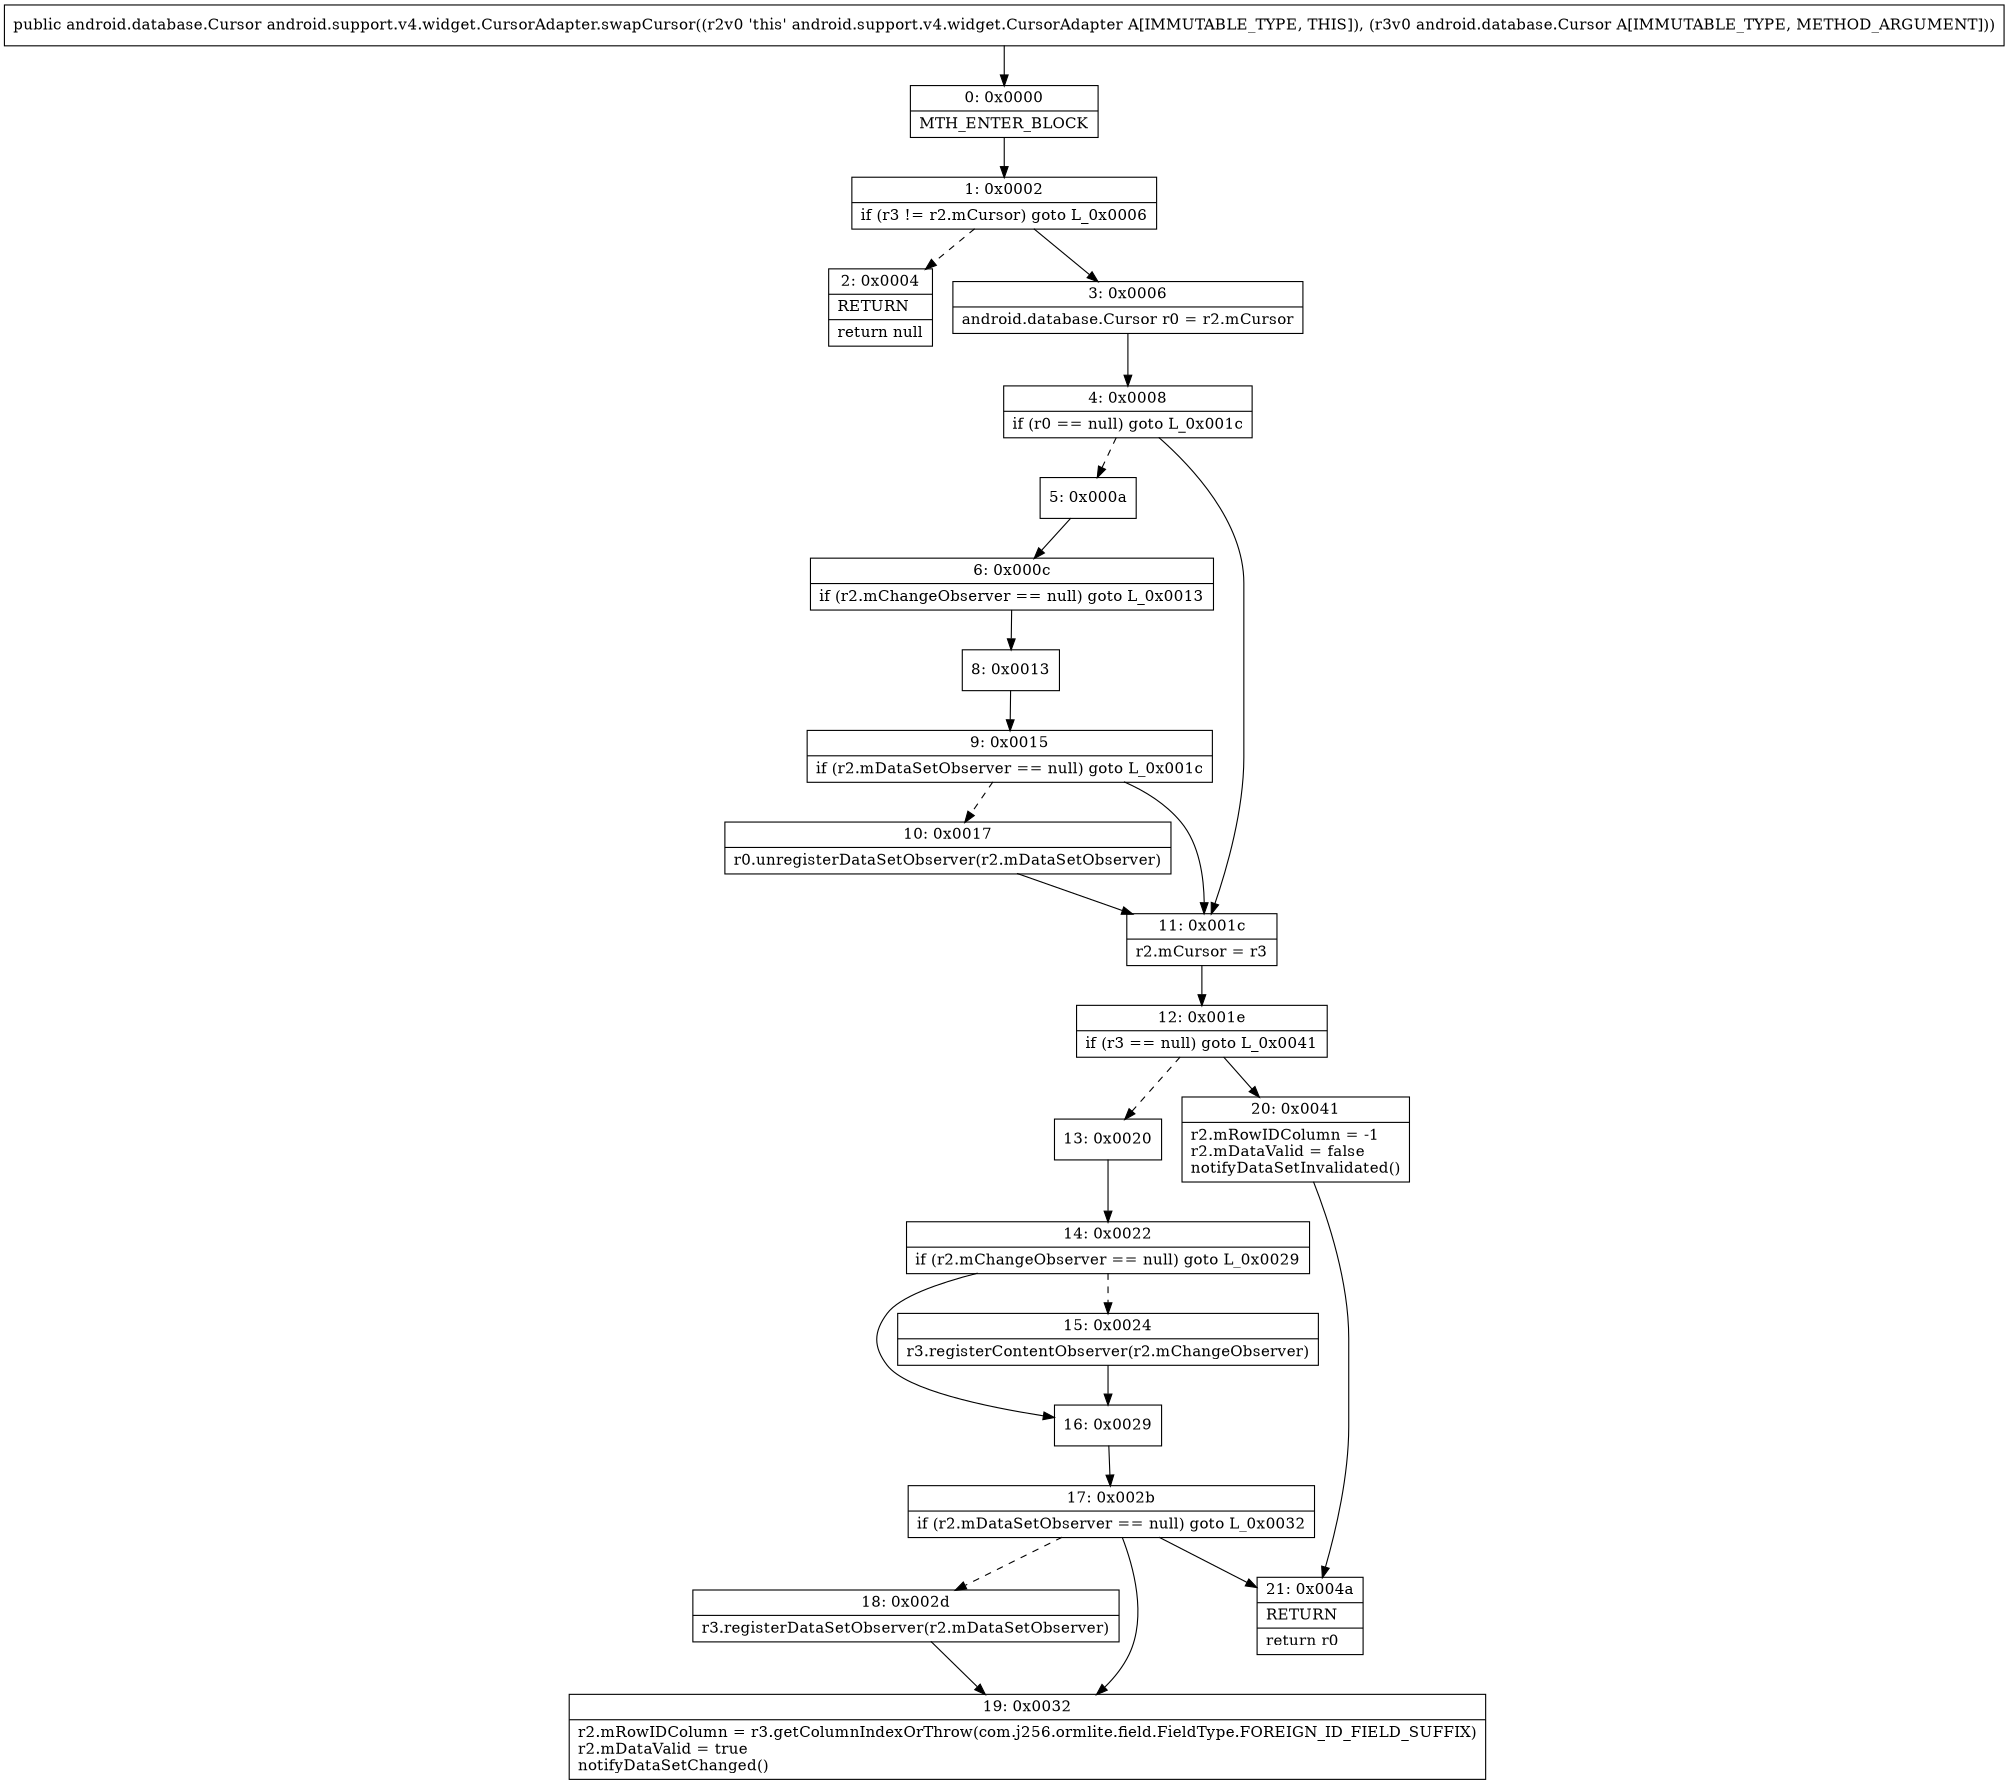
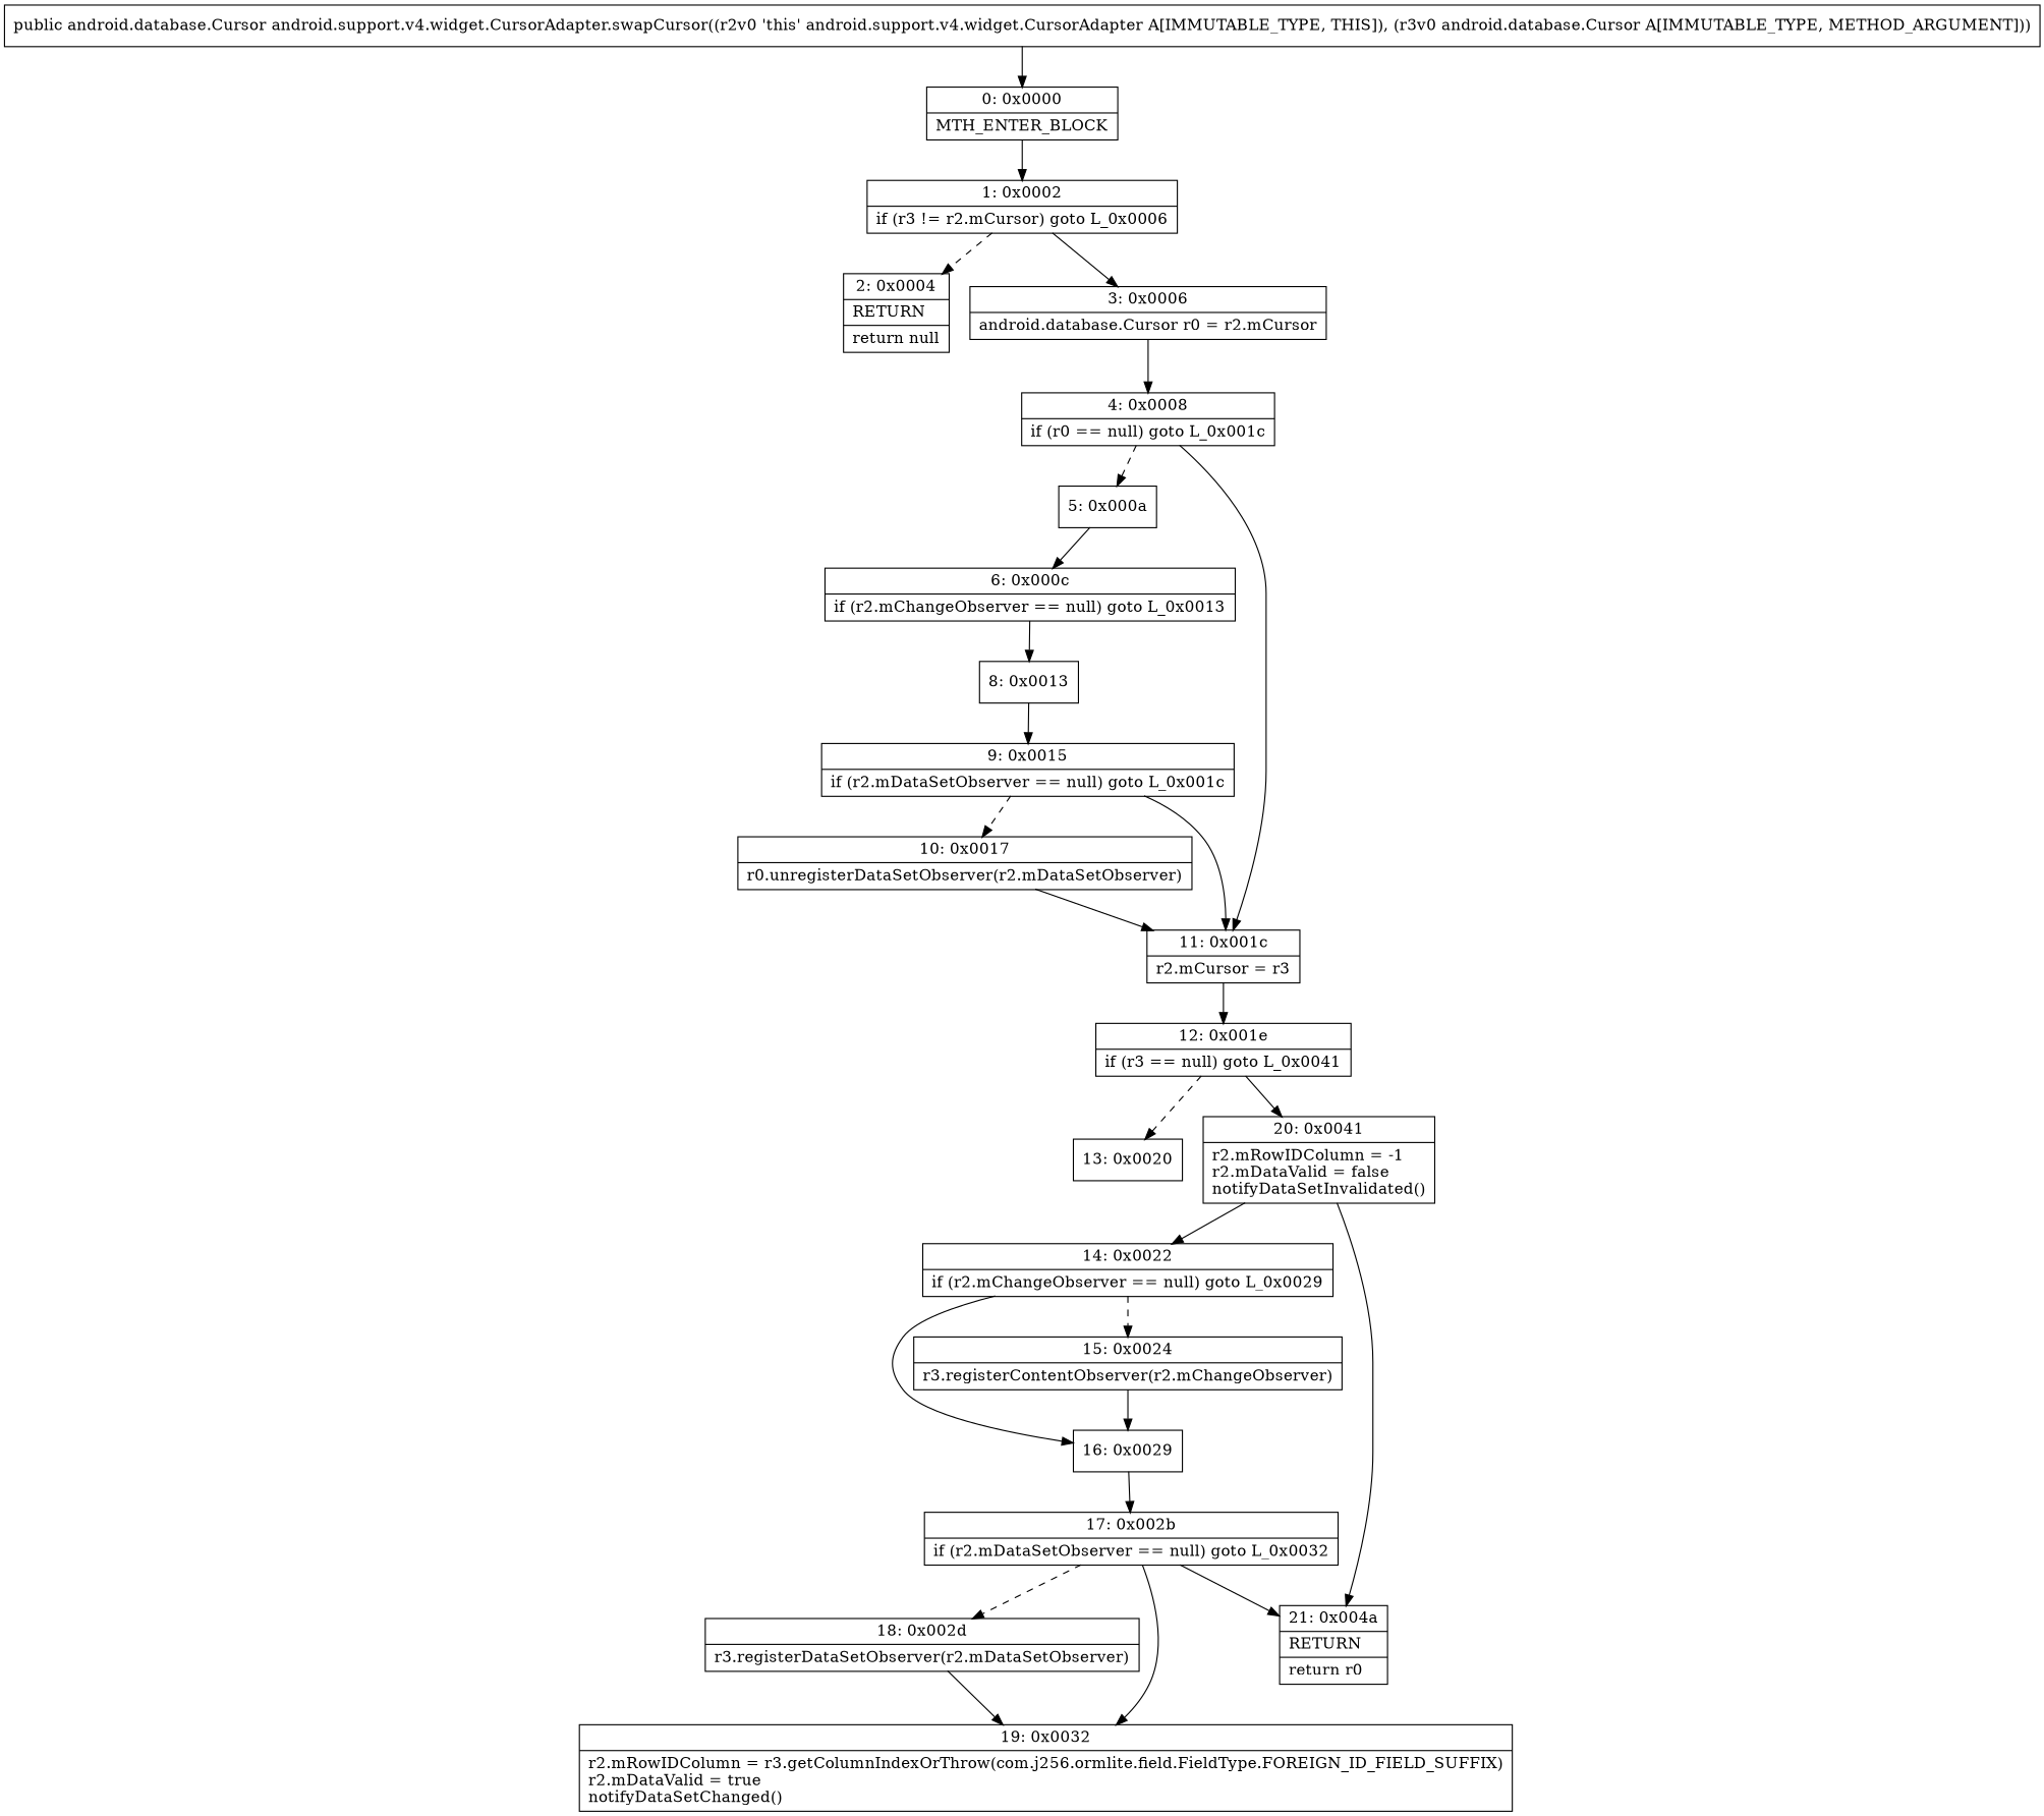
  digraph {
    node [shape=record]
    n1 [label="{0\:\ 0x0000|MTH_ENTER_BLOCK\l}"]
    n2 [label="{1\:\ 0x0002|if (r3 != r2.mCursor) goto L_0x0006\l}"]
    n3 [label="{2\:\ 0x0004|RETURN\l|return null\l}"]
    n4 [label="{3\:\ 0x0006|android.database.Cursor r0 = r2.mCursor\l}"]
    n5 [label="{4\:\ 0x0008|if (r0 == null) goto L_0x001c\l}"]
    n6 [label="{5\:\ 0x000a}"]
    n7 [label="{11\:\ 0x001c|r2.mCursor = r3\l}"]
    n8 [label="{6\:\ 0x000c|if (r2.mChangeObserver == null) goto L_0x0013\l}"]
    n9 [label="{12\:\ 0x001e|if (r3 == null) goto L_0x0041\l}"]
    n10 [label="{8\:\ 0x0013}"]
    n11 [label="{9\:\ 0x0015|if (r2.mDataSetObserver == null) goto L_0x001c\l}"]
    n12 [label="{10\:\ 0x0017|r0.unregisterDataSetObserver(r2.mDataSetObserver)\l}"]
    n13 [label="{13\:\ 0x0020}"]
    n14 [label="{20\:\ 0x0041|r2.mRowIDColumn = \-1\lr2.mDataValid = false\lnotifyDataSetInvalidated()\l}"]
    n15 [label="{14\:\ 0x0022|if (r2.mChangeObserver == null) goto L_0x0029\l}"]
    n16 [label="{21\:\ 0x004a|RETURN\l|return r0\l}"]
    n17 [label="{15\:\ 0x0024|r3.registerContentObserver(r2.mChangeObserver)\l}"]
    n18 [label="{16\:\ 0x0029}"]
    n19 [label="{17\:\ 0x002b|if (r2.mDataSetObserver == null) goto L_0x0032\l}"]
    n20 [label="{18\:\ 0x002d|r3.registerDataSetObserver(r2.mDataSetObserver)\l}"]
    n21 [label="{19\:\ 0x0032|r2.mRowIDColumn = r3.getColumnIndexOrThrow(com.j256.ormlite.field.FieldType.FOREIGN_ID_FIELD_SUFFIX)\lr2.mDataValid = true\lnotifyDataSetChanged()\l}"]
    n22 [label="{public android.database.Cursor android.support.v4.widget.CursorAdapter.swapCursor((r2v0 'this' android.support.v4.widget.CursorAdapter A[IMMUTABLE_TYPE, THIS]), (r3v0 android.database.Cursor A[IMMUTABLE_TYPE, METHOD_ARGUMENT])) }"]
    n1 -> n2
    n2 -> n3 [style=dashed]
    n2 -> n4
    n4 -> n5
    n5 -> n6 [style=dashed]
    n5 -> n7
    n6 -> n8
    n7 -> n9
    n8 -> n10
    n9 -> n13 [style=dashed]
    n9 -> n14
    n10 -> n11
    n11 -> n7
    n11 -> n12 [style=dashed]
    n12 -> n7
-   n13 -> n15
+   n14 -> n15
    n14 -> n16
    n15 -> n17 [style=dashed]
    n15 -> n18
    n17 -> n18
    n18 -> n19
    n19 -> n16
    n19 -> n20 [style=dashed]
    n19 -> n21
    n20 -> n21
    n22 -> n1
  }
